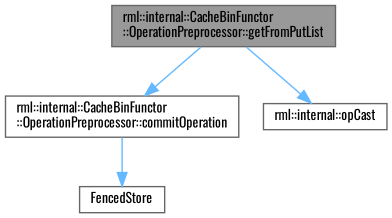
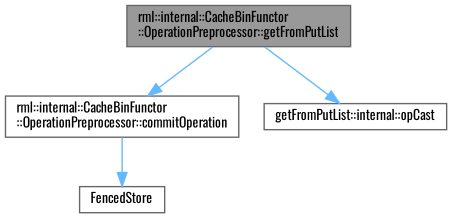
  digraph {
    rankdir=TB
    fontname=Oswald
    node [color=grey40 fillcolor=white fontname=Oswald fontsize=10 shape=box style=filled]
    edge [color=steelblue1 fontname=Oswald fontsize=10 labelfontname=Helvetica labelfontsize=10 style=solid]
    n1 [color=gray40 fillcolor=grey60 fontcolor=black height=0.2 label="rml::internal::CacheBinFunctor\l::OperationPreprocessor::getFromPutList" width=0.4]
    n2 [height=0.2 label="rml::internal::CacheBinFunctor\l::OperationPreprocessor::commitOperation" width=0.4]
-   n3 [height=0.2 label="rml::internal::opCast" width=0.4]
+   n3 [height=0.2 label="getFromPutList::internal::opCast" width=0.4]
    n4 [height=0.2 label=FencedStore width=0.4]
    n1 -> n2
    n1 -> n3
    n2 -> n4
  }
